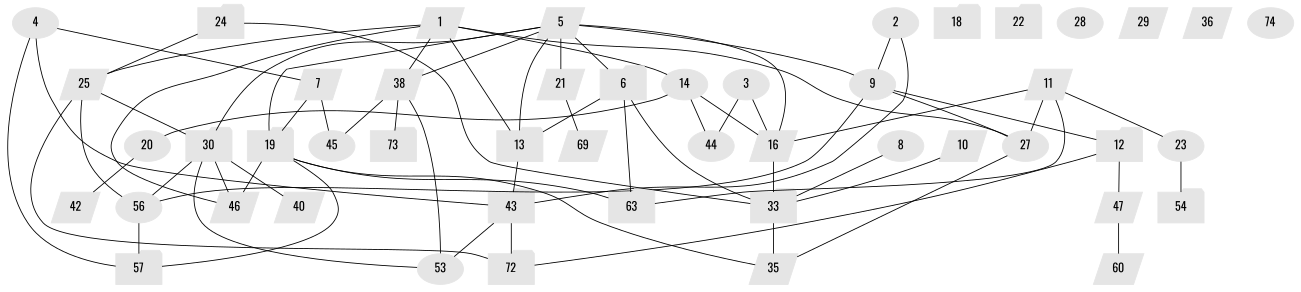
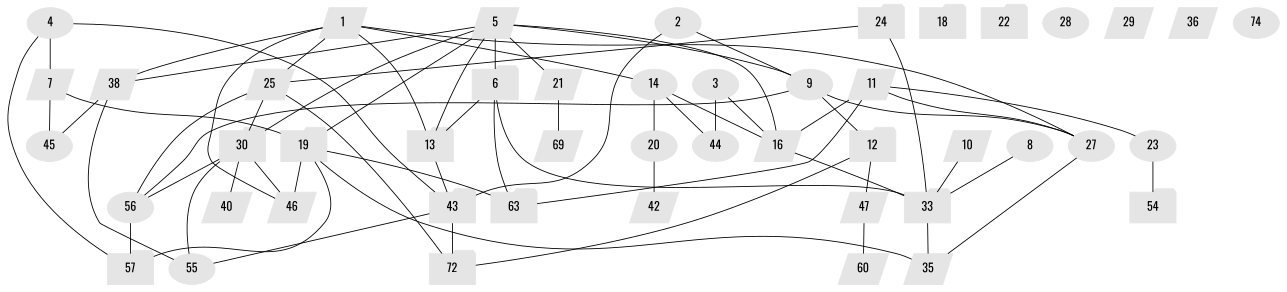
  graph {
    fontname=Oswald
    node [color=gray90 fontname=Oswald shape=parallelogram style=filled]
    edge [fontname=Oswald]
    1 [super="+32"]
    13 [shape=folder]
    14 [shape=ellipse super="+26"]
    25 [super="+55"]
    27 [shape=ellipse super="+41"]
    38 [super="+70"]
    46 [super="+52"]
    43 [shape=folder super="+61"]
    16 [super="+58"]
    44 [shape=ellipse]
    20 [shape=ellipse]
    30 [shape=folder super="+37"]
    56 [shape=ellipse super="+59"]
    72 [shape=folder]
    35
    45 [shape=ellipse]
-   53 [shape=ellipse]
-   73 [shape=folder]
+   53 [shape=ellipse label=55]
    9 [shape=ellipse super="+31"]
    12 [shape=folder super="+15"]
    2 [shape=ellipse]
    3 [shape=ellipse super="+64"]
    33 [shape=folder super="+68"]
    4 [shape=ellipse super="+39"]
    7 [super="+67"]
    57 [shape=folder super="+62"]
    19 [shape=folder super="+51"]
    5 [super="+66"]
    6 [shape=folder super="+48"]
    21 [super="+71"]
    63 [shape=folder]
    69
    40 [super="+65"]
    8 [shape=ellipse]
    47 [super="+49"]
    10
    11 [super="+75"]
    23 [shape=ellipse super="+34"]
    54 [shape=folder]
    60
    42
    18 [shape=folder]
    22 [shape=folder]
    24 [shape=folder super="+50"]
    28 [shape=ellipse]
    29
    36
    74 [shape=ellipse]
    1 -- 13
    1 -- 14
    1 -- 25
    1 -- 27
    1 -- 38
    1 -- 46
    13 -- 43
    14 -- 16
    14 -- 44
    14 -- 20
    25 -- 30
    25 -- 56
    25 -- 72
    27 -- 35
    38 -- 45
    38 -- 53
-   38 -- 73
    43 -- 72
    43 -- 53
    16 -- 33
    20 -- 42
    30 -- 46
    30 -- 56
    30 -- 53
    30 -- 40
    56 -- 57 [weight=2]
    9 -- 27
    9 -- 56
    9 -- 12
    12 -- 72
    12 -- 47
    2 -- 43
    2 -- 9
    3 -- 16
    3 -- 44
    33 -- 35
    4 -- 43
    4 -- 7
    4 -- 57
    7 -- 45
    7 -- 19
    19 -- 46
    19 -- 35
    19 -- 57
    19 -- 63
    5 -- 13
    5 -- 38
    5 -- 16
    5 -- 30
    5 -- 9 [weight=2]
    5 -- 19
    5 -- 6
    5 -- 21
    6 -- 13
    6 -- 33
    6 -- 63
    21 -- 69
    8 -- 33
    47 -- 60
    10 -- 33
    11 -- 27
    11 -- 16
    11 -- 63
    11 -- 23
    23 -- 54
    24 -- 25
    24 -- 33
  }
